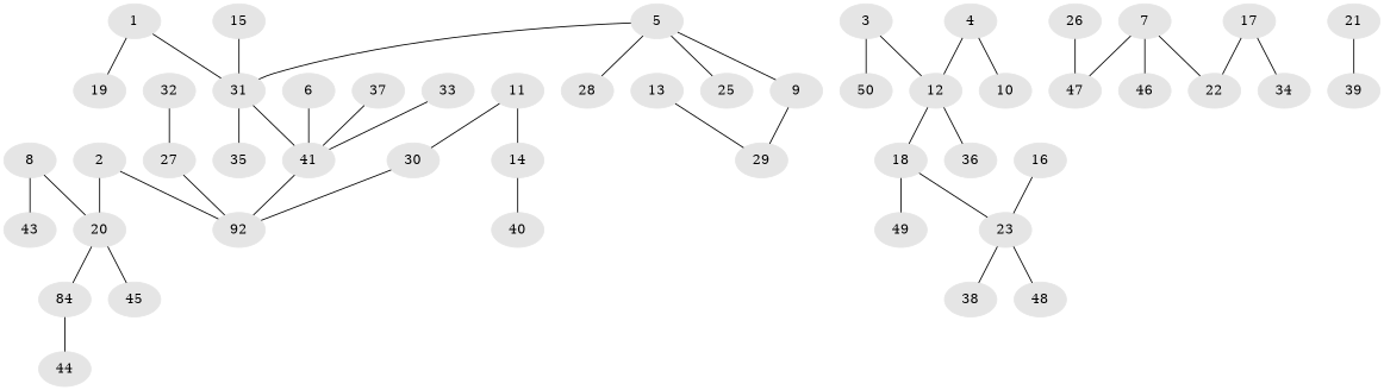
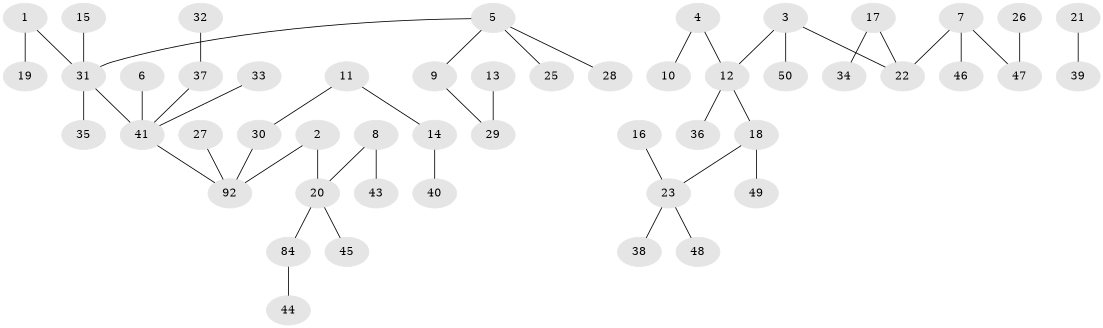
  graph {
    node [color=gray90 style=filled]
    edge [weight=1.0]
    1
    19
    31
    41
    35
    2
    20
    n8 [label=92]
    n9 [label=84]
    45
    3
    12
    22
    50
    18
    36
    4
    10
    5
    9
    25
    28
    29
    6
    7
    46
    47
    8
    43
    11
    14
    30
    40
    23
    49
    13
    15
    16
    38
    48
    17
    34
    44
    21
    39
    26
    27
    32
    37
    33
    1 -- 19
    1 -- 31
    31 -- 41
    31 -- 35
    41 -- n8
    2 -- 20
    2 -- n8
    20 -- n9
    20 -- 45
    n9 -- 44
    3 -- 12
+   3 -- 22
    3 -- 50
    12 -- 18
    12 -- 36
    18 -- 23
    18 -- 49
    4 -- 12
    4 -- 10
    5 -- 31
    5 -- 9
    5 -- 25
    5 -- 28
    9 -- 29
    6 -- 41
    7 -- 22
    7 -- 46
    7 -- 47
    8 -- 20
    8 -- 43
    11 -- 14
    11 -- 30
    14 -- 40
    30 -- n8
    23 -- 38
    23 -- 48
    13 -- 29
    15 -- 31
    16 -- 23
    17 -- 22
    17 -- 34
    21 -- 39
    26 -- 47
    27 -- n8
-   32 -- 27
+   32 -- 37
    37 -- 41
    33 -- 41
  }
